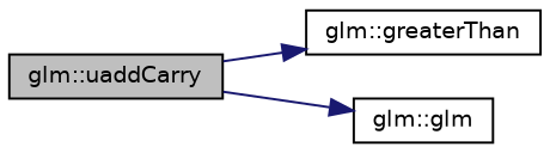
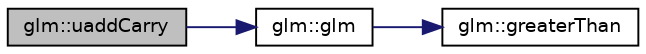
  digraph {
    rankdir=LR
    node [color=black fillcolor=white fontname=Helvetica fontsize=10 shape=record style=filled]
    edge [color=midnightblue fontname=Helvetica fontsize=10 labelfontname=Helvetica labelfontsize=10 style=solid]
    n1 [fillcolor=grey75 fontcolor=black height=0.2 label="glm::uaddCarry" width=0.4]
    n2 [height=0.2 label="glm::greaterThan" width=0.4]
    n3 [height=0.2 label="glm::glm" width=0.4]
-   n1 -> n2
+   n3 -> n2
    n1 -> n3
  }
